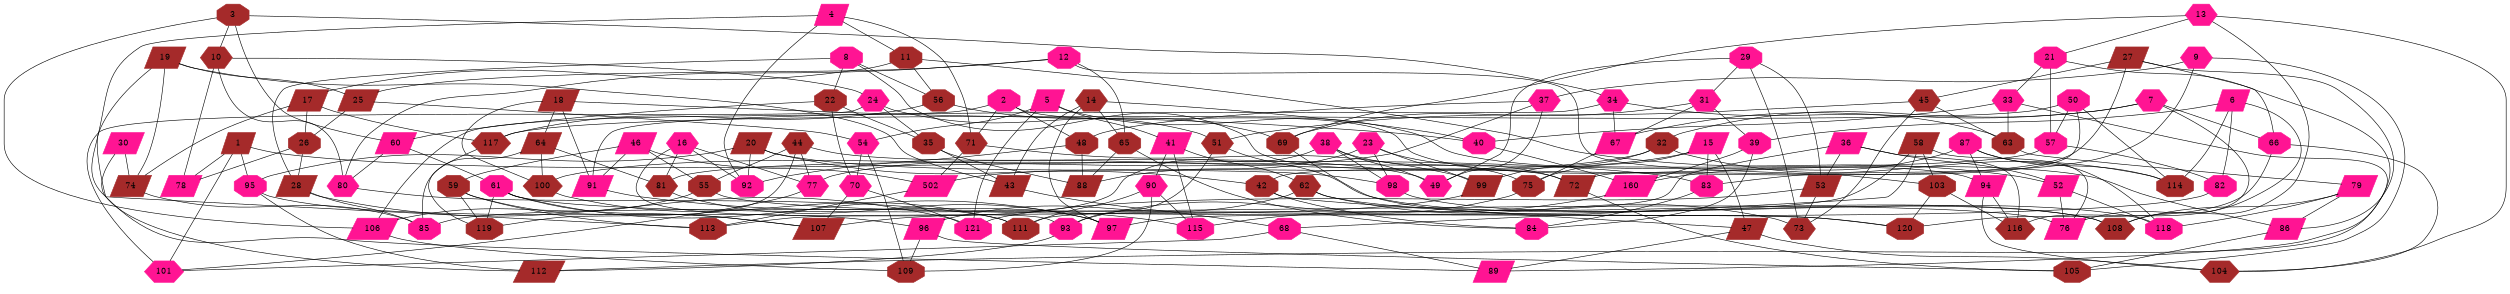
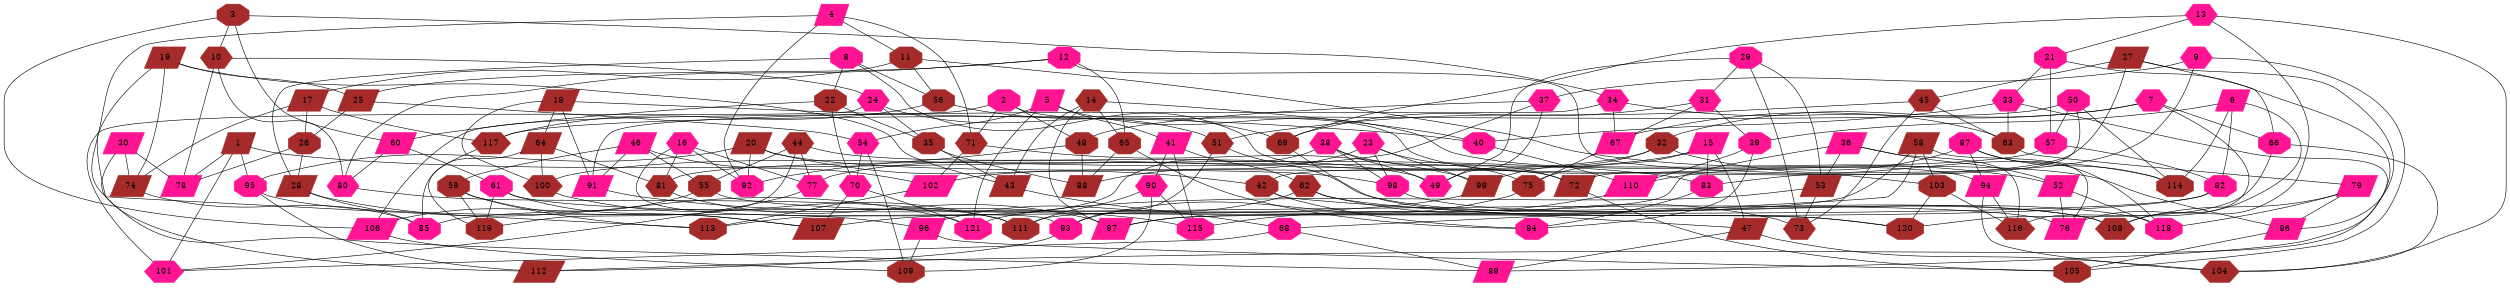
  graph {
    node [color=deeppink shape=octagon style=filled]
    1 [color=brown shape=parallelogram]
    78 [shape=parallelogram]
    83
    95
    101 [shape=hexagon]
    84
    112 [color=brown shape=parallelogram]
    96 [shape=parallelogram]
    48 [color=brown]
    2
    71 [color=brown shape=hexagon]
    94 [shape=parallelogram]
    106 [shape=parallelogram]
    92
    88 [color=brown shape=parallelogram]
-   102 [shape=parallelogram label=502]
+   102 [shape=parallelogram]
    99 [color=brown shape=parallelogram]
    116 [color=brown shape=hexagon]
    104 [color=brown shape=hexagon]
    109 [color=brown]
    3 [color=brown]
    10 [color=brown shape=hexagon]
    34 [shape=hexagon]
    60 [shape=parallelogram]
    24 [shape=hexagon]
    80 [shape=hexagon]
    67 [shape=parallelogram]
    91 [shape=parallelogram]
    63 [color=brown]
    61
    4 [shape=parallelogram]
    11 [color=brown]
    113 [color=brown]
    56 [color=brown]
    17 [color=brown shape=parallelogram]
    52 [shape=parallelogram]
    5 [shape=parallelogram]
    41 [shape=parallelogram]
    54 [shape=hexagon]
    86 [shape=parallelogram]
    121
    62 [color=brown shape=hexagon]
    90 [shape=hexagon]
    115
    70 [shape=hexagon]
    105 [color=brown]
    6 [shape=parallelogram]
    39
    76 [shape=parallelogram]
    82
    114 [color=brown]
-   110 [shape=parallelogram label=160]
+   110 [shape=parallelogram]
    97 [shape=parallelogram]
    85
    7 [shape=hexagon]
    32 [color=brown]
    66
    77 [shape=hexagon]
    120 [color=brown]
    75 [color=brown]
    22 [color=brown]
    8
    28 [color=brown shape=parallelogram]
    72 [color=brown shape=parallelogram]
    35 [color=brown]
    69 [color=brown]
    117 [color=brown shape=hexagon]
    9 [shape=hexagon]
    37 [shape=hexagon]
    30 [shape=parallelogram]
    74 [color=brown shape=parallelogram]
    100 [color=brown shape=hexagon]
    49 [shape=hexagon]
    51 [color=brown shape=hexagon]
    111 [color=brown]
    26 [color=brown]
    118
    12
    25 [color=brown shape=parallelogram]
    65 [color=brown]
    103 [color=brown]
    13 [shape=hexagon]
    21
    108 [color=brown shape=hexagon]
    33 [shape=hexagon]
    57
    14 [color=brown shape=hexagon]
    40
    43 [color=brown shape=parallelogram]
    68
    15 [shape=parallelogram]
    47 [color=brown shape=parallelogram]
    89 [shape=parallelogram]
    93
    16 [shape=hexagon]
    81 [color=brown shape=hexagon]
    119 [color=brown]
    18 [color=brown shape=parallelogram]
    64 [color=brown shape=parallelogram]
    19 [color=brown shape=parallelogram]
    20 [color=brown shape=parallelogram]
    42 [color=brown]
    98
    107 [color=brown shape=parallelogram]
    23 [shape=hexagon]
    27 [color=brown shape=parallelogram]
    45 [color=brown shape=hexagon]
    73 [color=brown shape=hexagon]
    31 [shape=hexagon]
    29
    53 [color=brown shape=parallelogram]
    79 [shape=parallelogram]
    36 [shape=parallelogram]
    38 [shape=hexagon]
    44 [color=brown shape=hexagon]
    55 [color=brown]
    46 [shape=parallelogram]
    59 [color=brown]
    50
    58 [color=brown shape=parallelogram]
    87
    1 -- 78
    1 -- 83
    1 -- 95
    1 -- 101
    83 -- 84
    95 -- 112
    95 -- 96
    96 -- 109
    96 -- 105
    48 -- 92
    48 -- 88
    2 -- 48
    2 -- 71
    2 -- 94
    2 -- 106
    71 -- 102
    71 -- 99
    94 -- 116
    94 -- 104
    106 -- 109
    102 -- 113
    99 -- 107
    3 -- 106
    3 -- 10
    3 -- 34
    3 -- 60
    10 -- 78
    10 -- 24
    10 -- 80
    34 -- 67
    34 -- 91
    34 -- 63
    60 -- 80
    60 -- 61
    24 -- 101
    24 -- 35
    24 -- 51
    80 -- 111
    67 -- 75
    91 -- 115
    63 -- 79
    61 -- 76
    61 -- 119
    61 -- 107
    4 -- 71
    4 -- 92
    4 -- 11
    4 -- 113
    11 -- 56
    11 -- 17
    11 -- 52
    56 -- 69
    56 -- 117
    17 -- 117
    17 -- 74
    17 -- 26
    52 -- 76
    52 -- 118
    5 -- 41
    5 -- 54
    5 -- 86
    5 -- 121
    41 -- 62
    41 -- 90
    41 -- 115
    54 -- 109
    54 -- 70
    86 -- 105
    62 -- 96
    62 -- 108
    62 -- 73
    90 -- 109
    90 -- 115
    90 -- 111
    70 -- 121
    70 -- 107
    6 -- 39
    6 -- 76
    6 -- 82
    6 -- 114
    39 -- 84
    39 -- 110
-   61 -- 97
+   82 -- 97
    82 -- 85
    110 -- 115
    7 -- 116
    7 -- 67
    7 -- 32
    7 -- 66
    32 -- 99
    32 -- 114
    32 -- 77
    66 -- 104
    66 -- 120
    77 -- 101
    75 -- 93
    22 -- 60
    22 -- 70
    22 -- 35
    8 -- 56
    8 -- 22
    8 -- 28
    8 -- 72
    28 -- 121
    28 -- 85
    72 -- 105
    35 -- 88
    35 -- 43
    69 -- 120
    117 -- 119
    9 -- 83
    9 -- 105
    9 -- 37
    37 -- 48
    37 -- 100
    37 -- 49
+   30 -- 78
    30 -- 112
    30 -- 74
    74 -- 85
    100 -- 111
    51 -- 108
    51 -- 93
    26 -- 78
    26 -- 28
    12 -- 80
    12 -- 25
    12 -- 65
    12 -- 103
    25 -- 54
    25 -- 26
    65 -- 84
    65 -- 88
    103 -- 116
    103 -- 120
    13 -- 104
    13 -- 69
    13 -- 21
    13 -- 108
    21 -- 112
    21 -- 33
    21 -- 57
    33 -- 63
    33 -- 40
    33 -- 89
    57 -- 82
    57 -- 81
    14 -- 97
    14 -- 65
    14 -- 40
    14 -- 43
    40 -- 110
    43 -- 68
    68 -- 101
    68 -- 89
    15 -- 83
    15 -- 102
    15 -- 75
    15 -- 47
    47 -- 104
    47 -- 89
    93 -- 112
    16 -- 92
    16 -- 77
    16 -- 93
    16 -- 81
    81 -- 97
    18 -- 91
    18 -- 100
    18 -- 40
    18 -- 64
    64 -- 85
    64 -- 100
    64 -- 81
    19 -- 74
    19 -- 25
    19 -- 43
    19 -- 89
    20 -- 95
    20 -- 92
    20 -- 42
    20 -- 98
    42 -- 84
    42 -- 47
    98 -- 118
    23 -- 88
    23 -- 99
    23 -- 72
    23 -- 98
    27 -- 86
    27 -- 66
    27 -- 42
    27 -- 45
    45 -- 63
    45 -- 51
    45 -- 73
    31 -- 67
    31 -- 39
    31 -- 69
    29 -- 49
    29 -- 73
    29 -- 31
    29 -- 53
    53 -- 121
    53 -- 73
    79 -- 86
    79 -- 118
    79 -- 108
    36 -- 116
    36 -- 52
    36 -- 111
    36 -- 53
    38 -- 113
    38 -- 75
    38 -- 49
    38 -- 98
    44 -- 77
    44 -- 49
    44 -- 119
    44 -- 55
    55 -- 106
    55 -- 120
    46 -- 102
    46 -- 91
    46 -- 55
    46 -- 59
    59 -- 113
    59 -- 119
    59 -- 107
    50 -- 114
    50 -- 72
    50 -- 117
    50 -- 57
    58 -- 76
    58 -- 97
    58 -- 103
    58 -- 68
    87 -- 94
    87 -- 114
    87 -- 110
    87 -- 118
  }
